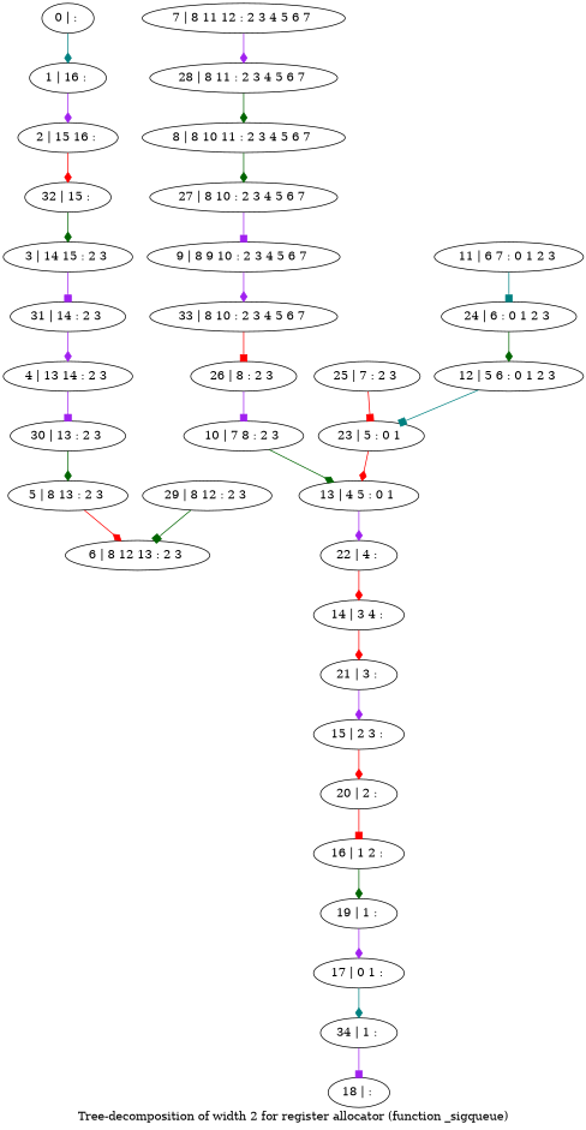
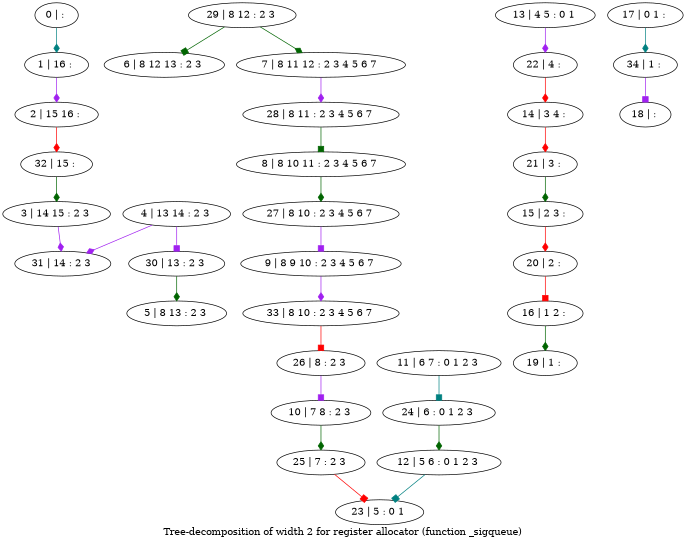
  digraph {
    label="Tree-decomposition of width 2 for register allocator (function _sigqueue)"
    edge [arrowhead=diamond color=purple]
    n1 [label="0 | : "]
    n2 [label="1 | 16 : "]
    n3 [label="2 | 15 16 : "]
    n4 [label="32 | 15 : "]
    n5 [label="3 | 14 15 : 2 3 "]
    n6 [label="31 | 14 : 2 3 "]
    n7 [label="4 | 13 14 : 2 3 "]
    n8 [label="30 | 13 : 2 3 "]
    n9 [label="5 | 8 13 : 2 3 "]
    n10 [label="6 | 8 12 13 : 2 3 "]
    n11 [label="29 | 8 12 : 2 3 "]
    n12 [label="7 | 8 11 12 : 2 3 4 5 6 7 "]
    n13 [label="28 | 8 11 : 2 3 4 5 6 7 "]
    n14 [label="8 | 8 10 11 : 2 3 4 5 6 7 "]
    n15 [label="27 | 8 10 : 2 3 4 5 6 7 "]
    n16 [label="9 | 8 9 10 : 2 3 4 5 6 7 "]
    n17 [label="33 | 8 10 : 2 3 4 5 6 7 "]
    n18 [label="26 | 8 : 2 3 "]
    n19 [label="10 | 7 8 : 2 3 "]
    n20 [label="25 | 7 : 2 3 "]
    n21 [label="23 | 5 : 0 1 "]
    n22 [label="11 | 6 7 : 0 1 2 3 "]
    n23 [label="24 | 6 : 0 1 2 3 "]
    n24 [label="12 | 5 6 : 0 1 2 3 "]
    n25 [label="13 | 4 5 : 0 1 "]
    n26 [label="22 | 4 : "]
    n27 [label="14 | 3 4 : "]
    n28 [label="21 | 3 : "]
    n29 [label="15 | 2 3 : "]
    n30 [label="20 | 2 : "]
    n31 [label="16 | 1 2 : "]
    n32 [label="19 | 1 : "]
    n33 [label="17 | 0 1 : "]
    n34 [label="34 | 1 : "]
    n35 [label="18 | : "]
    n1 -> n2 [color=teal]
    n2 -> n3
    n3 -> n4 [color=red]
    n4 -> n5 [color=darkgreen]
-   n5 -> n6 [arrowhead=box]
-   n6 -> n7
+   n5 -> n6
+   n7 -> n6
    n7 -> n8 [arrowhead=box]
    n8 -> n9 [color=darkgreen]
-   n9 -> n10 [color=red]
    n11 -> n10 [arrowhead=box color=darkgreen]
+   n11 -> n12 [color=darkgreen]
    n12 -> n13
-   n13 -> n14 [color=darkgreen]
+   n13 -> n14 [arrowhead=box color=darkgreen]
    n14 -> n15 [color=darkgreen]
    n15 -> n16 [arrowhead=box]
    n16 -> n17
    n17 -> n18 [arrowhead=box color=red]
    n18 -> n19 [arrowhead=box]
-   n19 -> n25 [color=darkgreen]
+   n19 -> n20 [color=darkgreen]
    n20 -> n21 [arrowhead=box color=red]
-   n21 -> n25 [color=red]
    n22 -> n23 [arrowhead=box color=teal]
    n23 -> n24 [color=darkgreen]
    n24 -> n21 [arrowhead=box color=teal]
    n25 -> n26
    n26 -> n27 [color=red]
    n27 -> n28 [color=red]
-   n28 -> n29
+   n28 -> n29 [color=darkgreen]
    n29 -> n30 [color=red]
    n30 -> n31 [arrowhead=box color=red]
    n31 -> n32 [color=darkgreen]
-   n32 -> n33
    n33 -> n34 [color=teal]
    n34 -> n35 [arrowhead=box]
  }
